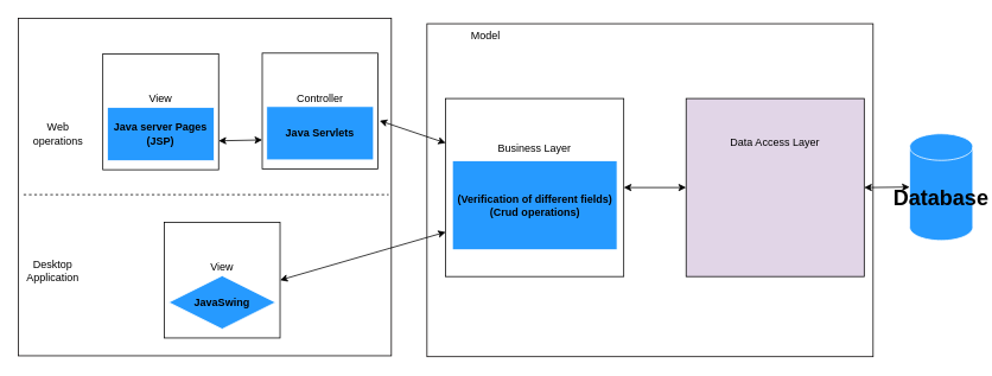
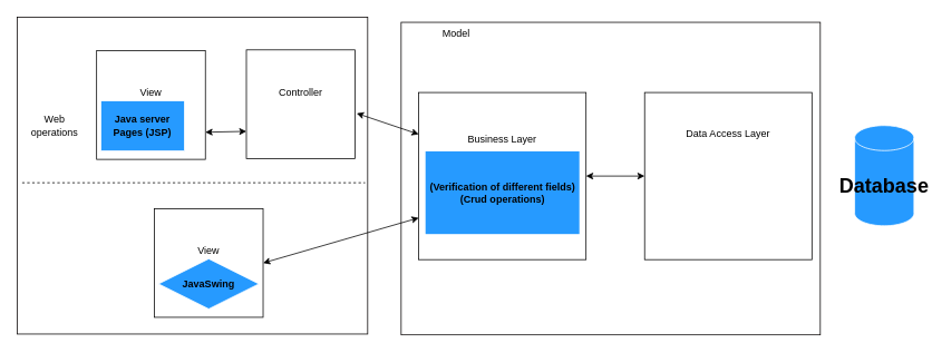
  <mxCell id="0" />
  <mxCell id="1" parent="0" />
  <mxCell id="2" value="" style="rounded=0;whiteSpace=wrap;html=1;strokeColor=#050000;fillColor=#FFFFFF;" parent="1" vertex="1"><mxGeometry x="479" y="26" width="501" height="374" as="geometry" /></mxCell>
  <mxCell id="3" value="" style="rounded=0;whiteSpace=wrap;html=1;strokeColor=#050000;fillColor=#FFFFFF;" parent="1" vertex="1"><mxGeometry x="20" y="20" width="419" height="379" as="geometry" /></mxCell>
  <mxCell id="4" value="View&lt;br&gt;&lt;br&gt;&lt;br&gt;" style="whiteSpace=wrap;html=1;aspect=fixed;" parent="1" vertex="1"><mxGeometry x="115" y="60" width="130" height="130" as="geometry" /></mxCell>
- <mxCell id="5" value="&lt;b&gt;Java server Pages (JSP)&lt;/b&gt;" style="rounded=0;whiteSpace=wrap;html=1;fillColor=#269AFF;strokeColor=#FFFFFF;" parent="1" vertex="1"><mxGeometry x="120" y="120" width="120" height="60" as="geometry" /></mxCell>
+ <mxCell id="5" value="&lt;b&gt;Java server Pages (JSP)&lt;/b&gt;" style="rounded=0;whiteSpace=wrap;html=1;fillColor=#269AFF;strokeColor=#FFFFFF;" parent="1" vertex="1"><mxGeometry x="120" y="120" width="100" height="60" as="geometry" /></mxCell>
  <mxCell id="6" value="View&lt;br&gt;&lt;br&gt;&lt;br&gt;" style="whiteSpace=wrap;html=1;aspect=fixed;" parent="1" vertex="1"><mxGeometry x="184" y="249" width="130" height="130" as="geometry" /></mxCell>
  <mxCell id="7" value="&lt;b&gt;JavaSwing&lt;/b&gt;" style="rhombus;whiteSpace=wrap;html=1;fillColor=#269AFF;strokeColor=#FFFFFF;" parent="1" vertex="1"><mxGeometry x="189" y="309" width="120" height="60" as="geometry" /></mxCell>
  <mxCell id="8" value="Controller&lt;br&gt;&lt;br&gt;&lt;br&gt;" style="whiteSpace=wrap;html=1;aspect=fixed;" parent="1" vertex="1"><mxGeometry x="294" y="59" width="130" height="130" as="geometry" /></mxCell>
- <mxCell id="9" value="&lt;b&gt;Java Servlets&lt;/b&gt;" style="rounded=0;whiteSpace=wrap;html=1;fillColor=#269AFF;strokeColor=#FFFFFF;" parent="1" vertex="1"><mxGeometry x="299" y="119" width="120" height="60" as="geometry" /></mxCell>
  <mxCell id="10" value="" style="endArrow=classic;startArrow=classic;html=1;rounded=0;entryX=0;entryY=0.75;entryDx=0;entryDy=0;exitX=1;exitY=0.75;exitDx=0;exitDy=0;" parent="1" source="4" target="8" edge="1"><mxGeometry width="50" height="50" relative="1" as="geometry"><mxPoint x="504" y="249" as="sourcePoint" /><mxPoint x="554" y="199" as="targetPoint" /></mxGeometry></mxCell>
  <mxCell id="11" value="Business Layer&lt;br&gt;&lt;br&gt;&lt;br&gt;&lt;br&gt;&lt;br&gt;&lt;br&gt;&lt;br&gt;" style="whiteSpace=wrap;html=1;aspect=fixed;" parent="1" vertex="1"><mxGeometry x="500" y="110" width="200" height="200" as="geometry" /></mxCell>
  <mxCell id="12" value="&lt;b&gt;(Verification of different fields)&lt;/b&gt;&lt;br&gt;&lt;b&gt;(Crud operations)&lt;/b&gt;" style="rounded=0;whiteSpace=wrap;html=1;fillColor=#269AFF;strokeColor=#FFFFFF;" parent="1" vertex="1"><mxGeometry x="507.5" y="180" width="185" height="100" as="geometry" /></mxCell>
- <mxCell id="13" value="Data Access Layer&lt;br&gt;&lt;br&gt;&lt;br&gt;&lt;br&gt;&lt;br&gt;&lt;br&gt;&lt;br&gt;&lt;br&gt;" style="whiteSpace=wrap;html=1;aspect=fixed;fillColor=#e1d5e7;" parent="1" vertex="1"><mxGeometry x="770" y="110" width="200" height="200" as="geometry" /></mxCell>
+ <mxCell id="13" value="Data Access Layer&lt;br&gt;&lt;br&gt;&lt;br&gt;&lt;br&gt;&lt;br&gt;&lt;br&gt;&lt;br&gt;&lt;br&gt;" style="whiteSpace=wrap;html=1;aspect=fixed;" parent="1" vertex="1"><mxGeometry x="770" y="110" width="200" height="200" as="geometry" /></mxCell>
  <mxCell id="14" value="&lt;h1&gt;Database&lt;/h1&gt;" style="shape=cylinder3;whiteSpace=wrap;html=1;boundedLbl=1;backgroundOutline=1;size=15;strokeColor=#FFFFFF;fillColor=#269AFF;" parent="1" vertex="1"><mxGeometry x="1021" y="149.5" width="71" height="120" as="geometry" /></mxCell>
  <mxCell id="15" value="" style="endArrow=classic;startArrow=classic;html=1;rounded=0;entryX=0;entryY=0.5;entryDx=0;entryDy=0;exitX=1;exitY=0.5;exitDx=0;exitDy=0;" parent="1" source="11" target="13" edge="1"><mxGeometry width="50" height="50" relative="1" as="geometry"><mxPoint x="724" y="189" as="sourcePoint" /><mxPoint x="774" y="139" as="targetPoint" /></mxGeometry></mxCell>
  <mxCell id="16" value="" style="endArrow=classic;startArrow=classic;html=1;rounded=0;entryX=1.014;entryY=0.584;entryDx=0;entryDy=0;entryPerimeter=0;exitX=0;exitY=0.25;exitDx=0;exitDy=0;" parent="1" source="11" target="8" edge="1"><mxGeometry width="50" height="50" relative="1" as="geometry"><mxPoint x="724" y="189" as="sourcePoint" /><mxPoint x="774" y="139" as="targetPoint" /></mxGeometry></mxCell>
  <mxCell id="17" value="" style="endArrow=classic;startArrow=classic;html=1;rounded=0;entryX=0;entryY=0.75;entryDx=0;entryDy=0;exitX=1;exitY=0.5;exitDx=0;exitDy=0;" parent="1" source="6" target="11" edge="1"><mxGeometry width="50" height="50" relative="1" as="geometry"><mxPoint x="724" y="189" as="sourcePoint" /><mxPoint x="774" y="139" as="targetPoint" /></mxGeometry></mxCell>
- <mxCell id="18" value="" style="endArrow=classic;startArrow=classic;html=1;rounded=0;entryX=0;entryY=0.5;entryDx=0;entryDy=0;entryPerimeter=0;exitX=1;exitY=0.5;exitDx=0;exitDy=0;" parent="1" source="13" target="14" edge="1"><mxGeometry width="50" height="50" relative="1" as="geometry"><mxPoint x="724" y="189" as="sourcePoint" /><mxPoint x="774" y="139" as="targetPoint" /></mxGeometry></mxCell>
  <mxCell id="19" value="" style="endArrow=none;dashed=1;html=1;rounded=0;" parent="1" edge="1"><mxGeometry width="50" height="50" relative="1" as="geometry"><mxPoint x="26" y="218" as="sourcePoint" /><mxPoint x="436" y="218" as="targetPoint" /></mxGeometry></mxCell>
- <mxCell id="20" value="Desktop Application" style="text;html=1;strokeColor=none;fillColor=none;align=center;verticalAlign=middle;whiteSpace=wrap;rounded=0;" parent="1" vertex="1"><mxGeometry x="29" y="289" width="60" height="30" as="geometry" /></mxCell>
  <mxCell id="21" value="Web operations" style="text;html=1;strokeColor=none;fillColor=none;align=center;verticalAlign=middle;whiteSpace=wrap;rounded=0;" parent="1" vertex="1"><mxGeometry x="35" y="135" width="60" height="30" as="geometry" /></mxCell>
  <mxCell id="22" value="Model" style="text;html=1;strokeColor=none;fillColor=none;align=center;verticalAlign=middle;whiteSpace=wrap;rounded=0;" parent="1" vertex="1"><mxGeometry x="470" y="25" width="150" height="30" as="geometry" /></mxCell>
